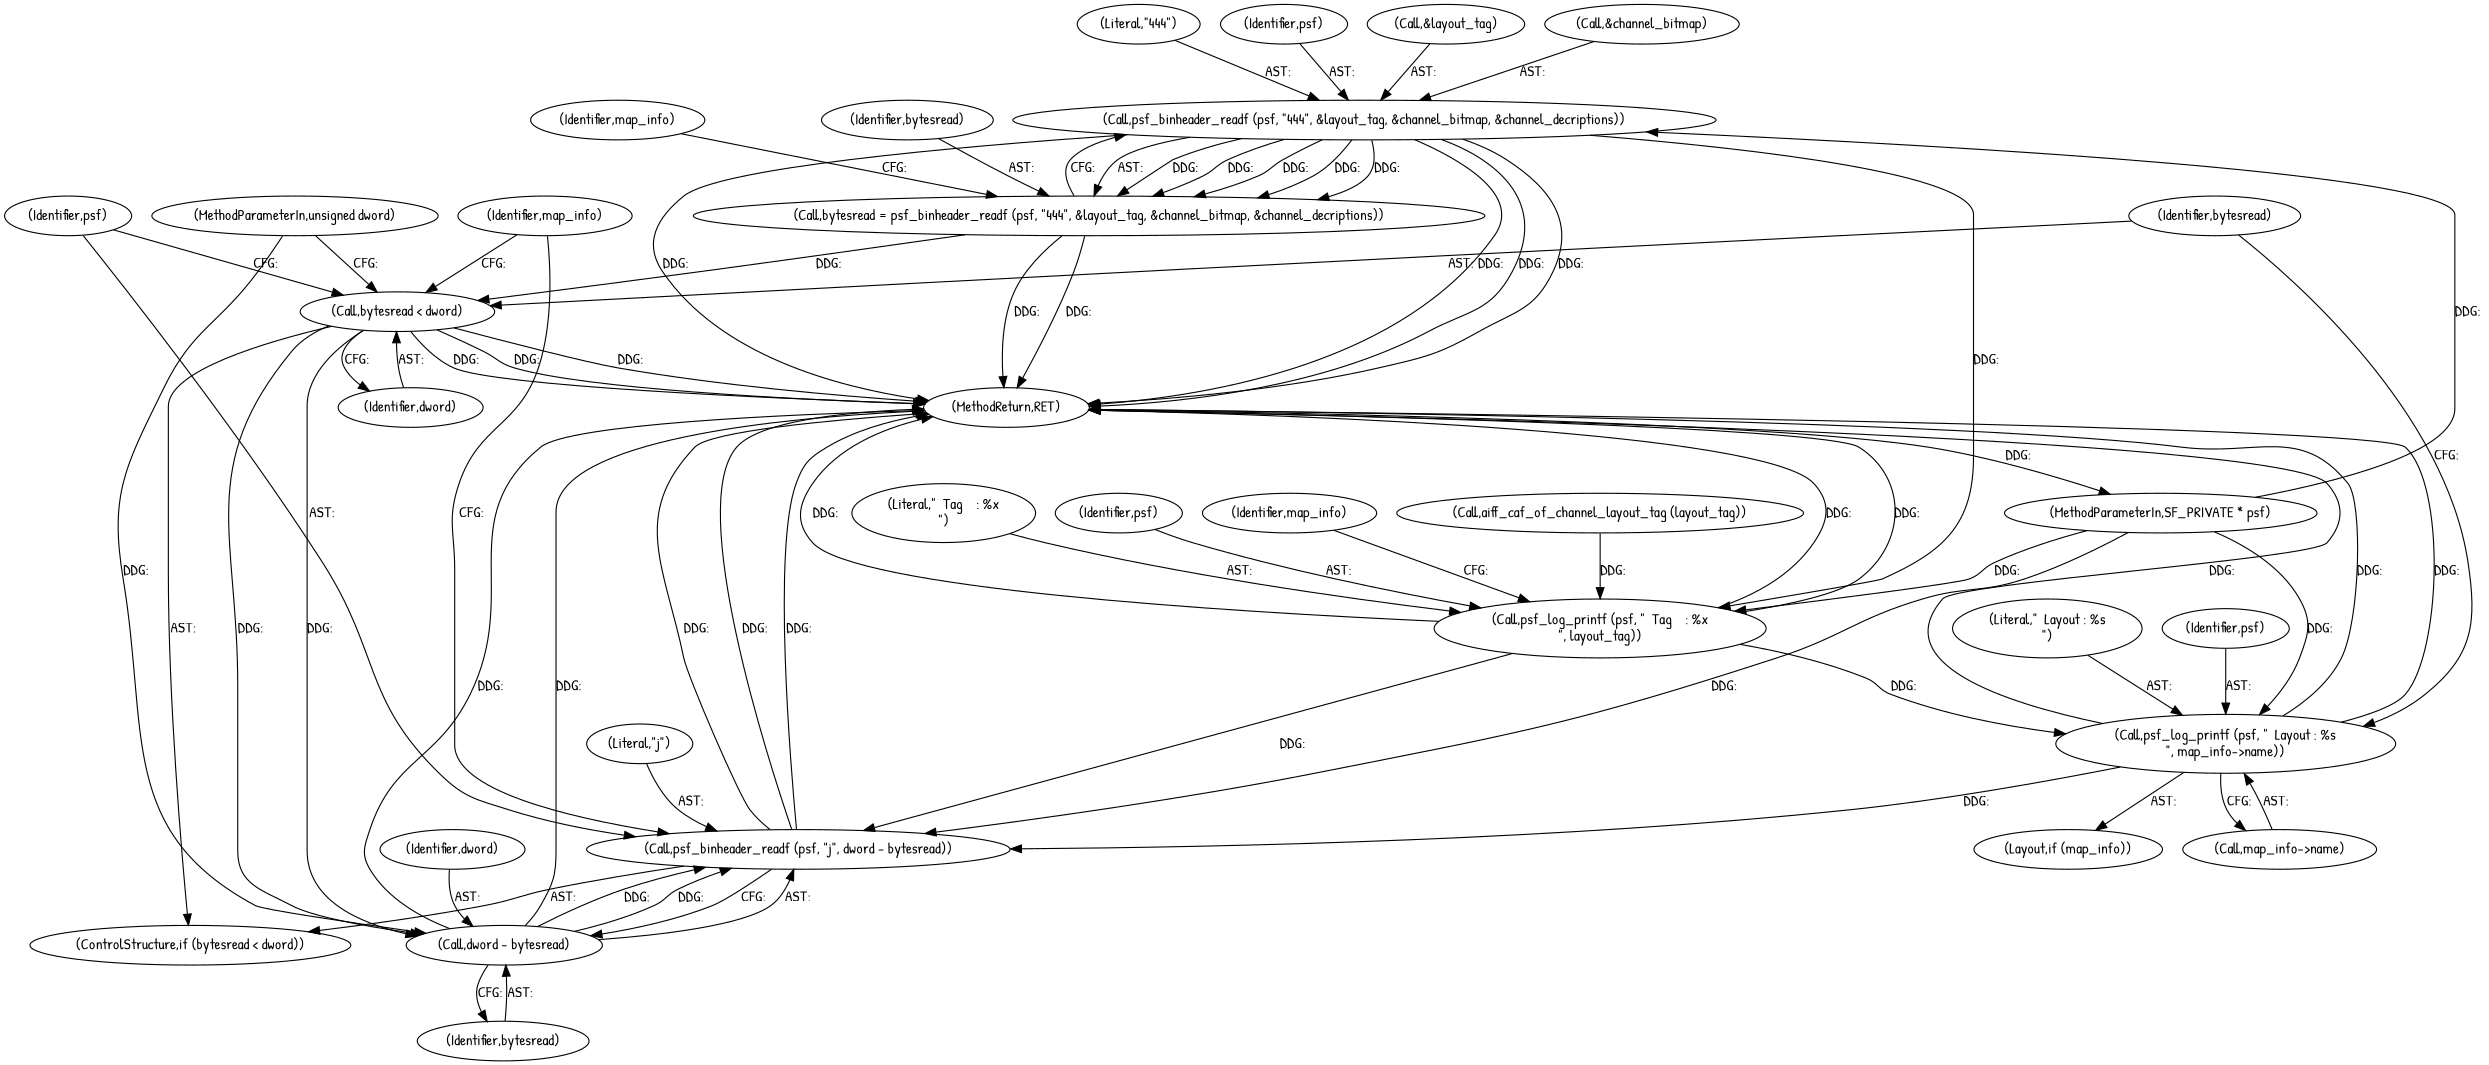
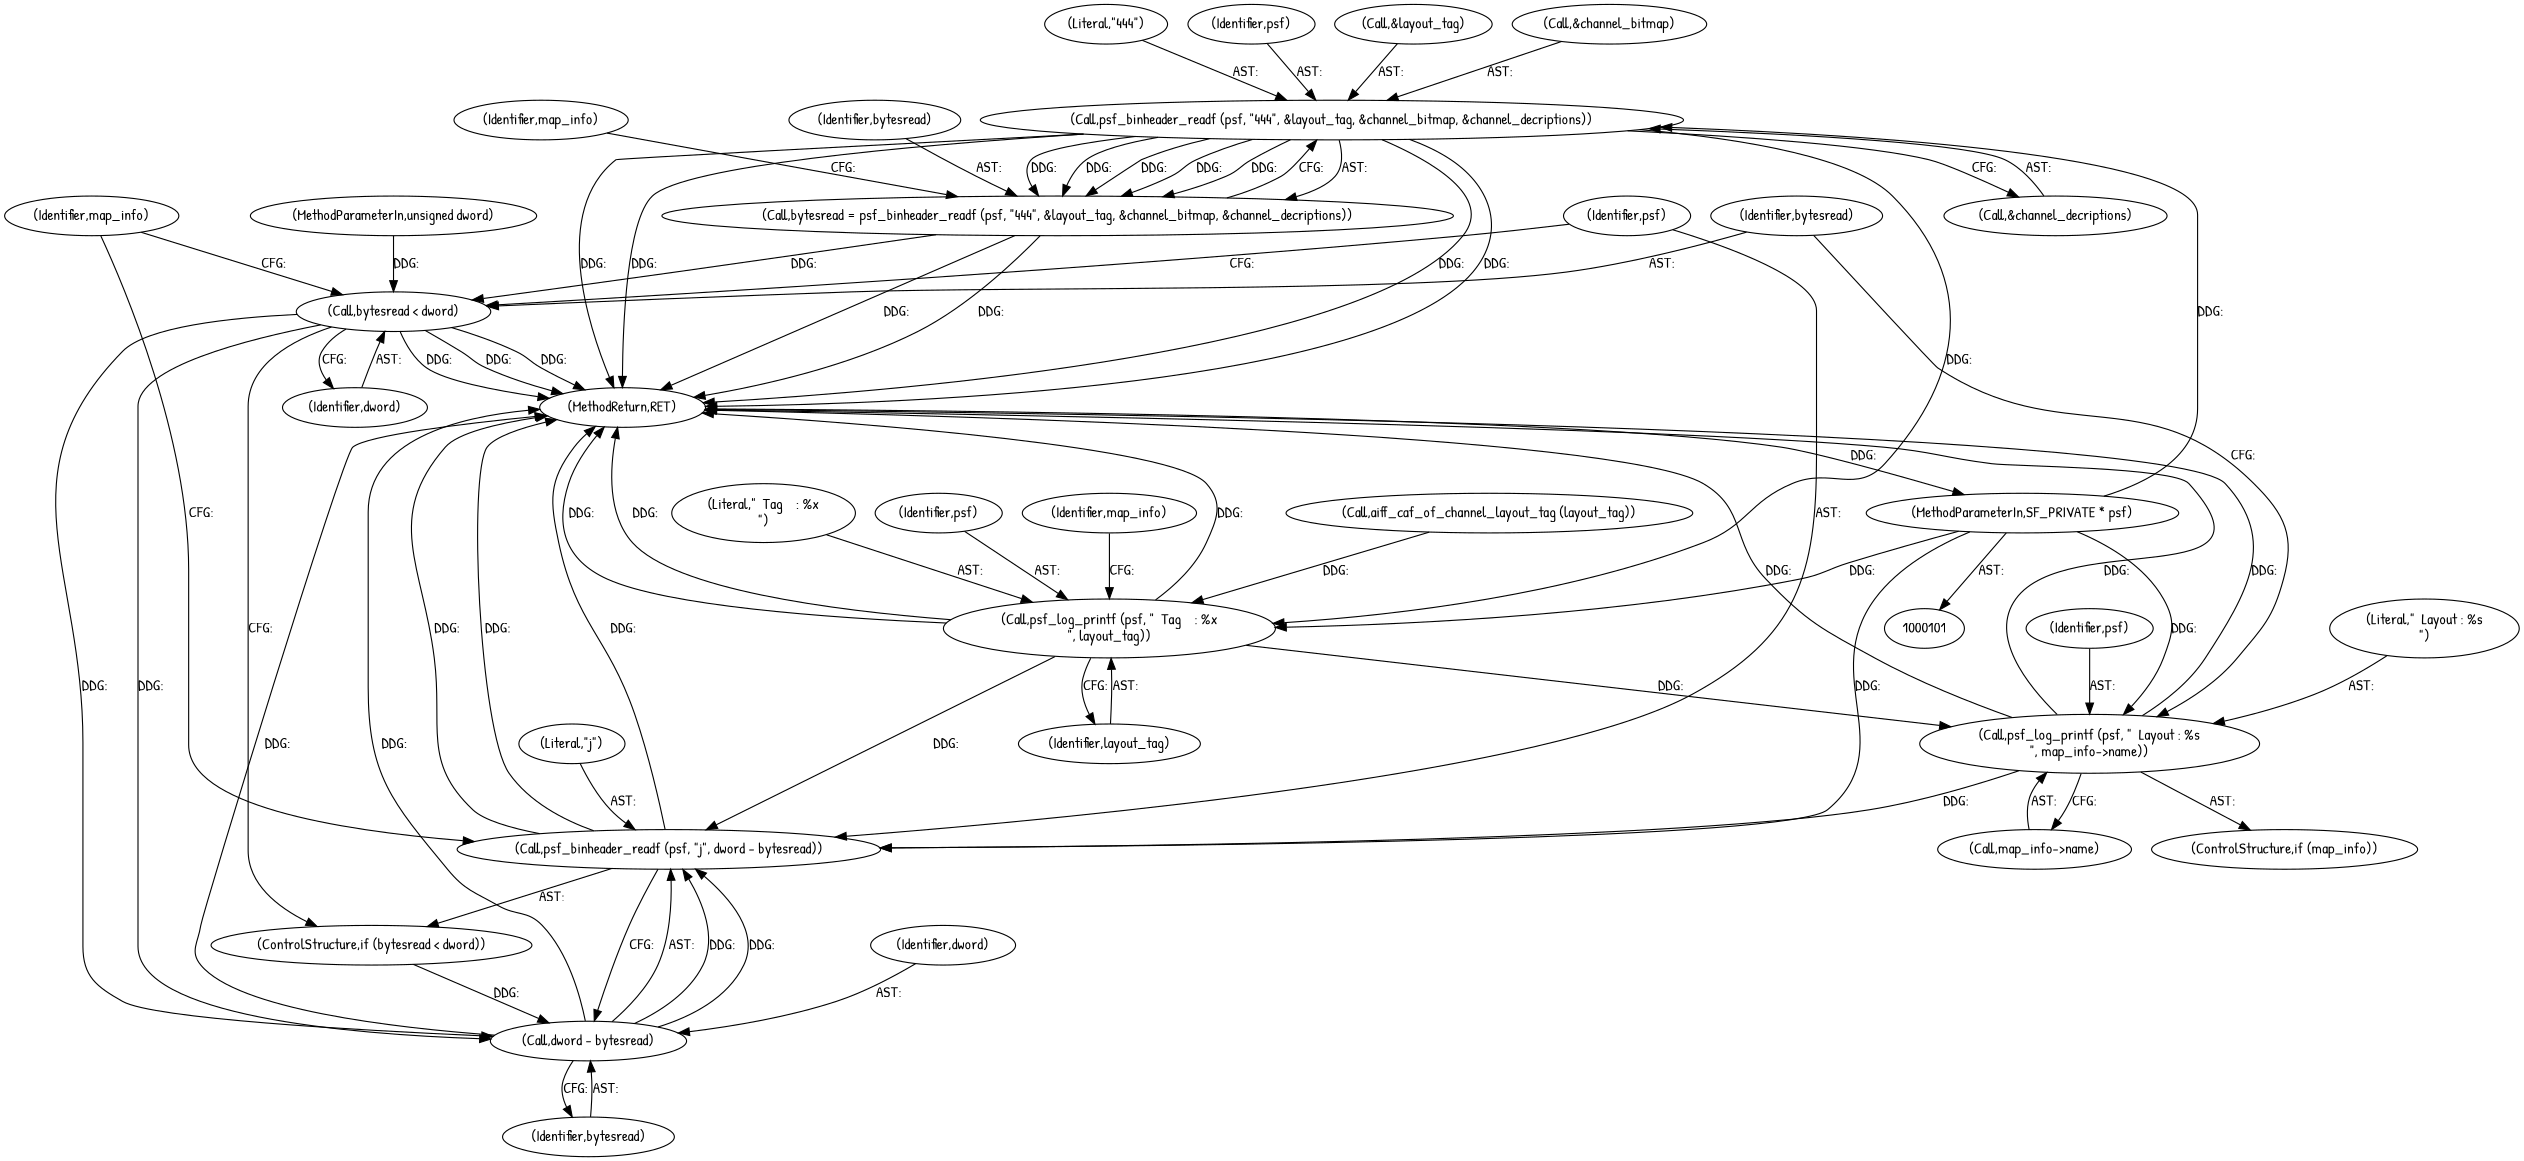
  digraph {
    fontname="Patrick Hand"
    node [fontname="Patrick Hand"]
    edge [fontname="Patrick Hand"]
    n1 [label="(Call,psf_binheader_readf (psf, \"444\", &layout_tag, &channel_bitmap, &channel_decriptions))"]
    n2 [label="(Call,bytesread = psf_binheader_readf (psf, \"444\", &layout_tag, &channel_bitmap, &channel_decriptions))"]
    n3 [label="(Call,psf_log_printf (psf, \"  Tag    : %x\n\", layout_tag))"]
    n4 [label="(MethodReturn,RET)"]
+   n5 [label="(Call,&channel_decriptions)"]
    n6 [label="(Call,bytesread < dword)"]
    n7 [label="(Call,psf_binheader_readf (psf, \"j\", dword - bytesread))"]
    n8 [label="(Call,psf_log_printf (psf, \"  Layout : %s\n\", map_info->name))"]
+   n9 [label="(Identifier,layout_tag)"]
    n10 [label="(MethodParameterIn,SF_PRIVATE * psf)"]
+   1000101
    n12 [label="(Call,dword - bytesread)"]
    n13 [label="(ControlStructure,if (bytesread < dword))"]
    n14 [label="(Call,map_info->name)"]
-   n15 [label="(Layout,if (map_info))"]
+   n15 [label="(ControlStructure,if (map_info))"]
    n16 [label="(Identifier,dword)"]
    n17 [label="(Identifier,bytesread)"]
    n18 [label="(Literal,\"  Layout : %s\n\")"]
    n19 [label="(Identifier,map_info)"]
    n20 [label="(Identifier,psf)"]
    n21 [label="(Literal,\"j\")"]
    n22 [label="(Literal,\"444\")"]
    n23 [label="(Identifier,psf)"]
    n24 [label="(Literal,\"  Tag    : %x\n\")"]
    n25 [label="(MethodParameterIn,unsigned dword)"]
    n26 [label="(Call,&layout_tag)"]
    n27 [label="(Identifier,psf)"]
    n28 [label="(Identifier,psf)"]
    n29 [label="(Identifier,map_info)"]
    n30 [label="(Identifier,dword)"]
    n31 [label="(Identifier,bytesread)"]
    n32 [label="(Identifier,bytesread)"]
    n33 [label="(Call,&channel_bitmap)"]
    n34 [label="(Identifier,map_info)"]
    n35 [label="(Call,aiff_caf_of_channel_layout_tag (layout_tag))"]
    n1 -> n2 [label="AST: "]
    n1 -> n2 [label="DDG: "]
    n1 -> n2 [label="DDG: "]
    n1 -> n2 [label="DDG: "]
    n1 -> n2 [label="DDG: "]
    n1 -> n2 [label="DDG: "]
    n1 -> n3 [label="DDG: "]
    n1 -> n4 [label="DDG: "]
    n1 -> n4 [label="DDG: "]
    n1 -> n4 [label="DDG: "]
    n1 -> n4 [label="DDG: "]
+   n1 -> n5 [label="CFG: "]
    n2 -> n1 [label="CFG: "]
    n2 -> n4 [label="DDG: "]
    n2 -> n4 [label="DDG: "]
    n2 -> n6 [label="DDG: "]
    n3 -> n4 [label="DDG: "]
    n3 -> n4 [label="DDG: "]
    n3 -> n4 [label="DDG: "]
    n3 -> n7 [label="DDG: "]
    n3 -> n8 [label="DDG: "]
+   n3 -> n9 [label="CFG: "]
    n4 -> n10 [label="DDG: "]
+   n5 -> n1 [label="AST: "]
    n6 -> n4 [label="DDG: "]
    n6 -> n4 [label="DDG: "]
    n6 -> n4 [label="DDG: "]
    n6 -> n12 [label="DDG: "]
    n6 -> n12 [label="DDG: "]
-   n6 -> n13 [label="AST: "]
+   n6 -> n13 [label="CFG: "]
    n6 -> n16 [label="CFG: "]
    n7 -> n4 [label="DDG: "]
    n7 -> n4 [label="DDG: "]
    n7 -> n4 [label="DDG: "]
    n7 -> n12 [label="CFG: "]
    n7 -> n13 [label="AST: "]
    n8 -> n4 [label="DDG: "]
    n8 -> n4 [label="DDG: "]
    n8 -> n4 [label="DDG: "]
    n8 -> n7 [label="DDG: "]
    n8 -> n14 [label="CFG: "]
    n8 -> n15 [label="AST: "]
+   n9 -> n3 [label="AST: "]
    n10 -> n1 [label="DDG: "]
    n10 -> n3 [label="DDG: "]
    n10 -> n7 [label="DDG: "]
    n10 -> n8 [label="DDG: "]
+   n10 -> 1000101 [label="AST: "]
    n12 -> n4 [label="DDG: "]
    n12 -> n4 [label="DDG: "]
    n12 -> n7 [label="AST: "]
    n12 -> n7 [label="DDG: "]
    n12 -> n7 [label="DDG: "]
    n12 -> n17 [label="CFG: "]
    n14 -> n8 [label="AST: "]
    n16 -> n6 [label="AST: "]
    n17 -> n12 [label="AST: "]
    n18 -> n8 [label="AST: "]
    n19 -> n2 [label="CFG: "]
    n20 -> n6 [label="CFG: "]
    n20 -> n7 [label="AST: "]
    n21 -> n7 [label="AST: "]
    n22 -> n1 [label="AST: "]
    n23 -> n1 [label="AST: "]
    n24 -> n3 [label="AST: "]
-   n25 -> n6 [label="CFG: "]
-   n25 -> n12 [label="DDG: "]
+   n25 -> n6 [label="DDG: "]
+   n13 -> n12 [label="DDG: "]
    n26 -> n1 [label="AST: "]
    n27 -> n3 [label="AST: "]
    n28 -> n8 [label="AST: "]
    n29 -> n3 [label="CFG: "]
    n30 -> n12 [label="AST: "]
    n31 -> n2 [label="AST: "]
    n32 -> n6 [label="AST: "]
    n32 -> n8 [label="CFG: "]
    n33 -> n1 [label="AST: "]
    n34 -> n6 [label="CFG: "]
    n34 -> n7 [label="CFG: "]
    n35 -> n3 [label="DDG: "]
  }
